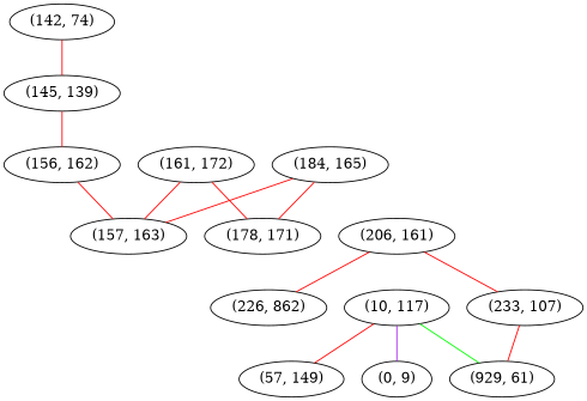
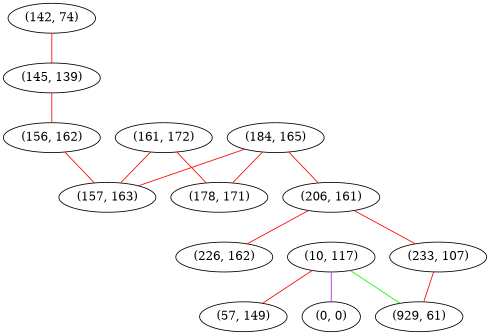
  graph {
    edge [color=red weight=1]
    "(142, 74)"
    "(145, 139)"
    "(156, 162)"
    n4 [label="(157, 163)"]
    "(161, 172)"
    "(178, 171)"
    "(184, 165)"
    "(206, 161)"
    "(233, 107)"
-   "(226, 162)" [label="(226, 862)"]
+   "(226, 162)"
    "(10, 117)"
-   "(0, 0)" [label="(0, 9)"]
+   "(0, 0)"
    "(57, 149)"
    n14 [label="(929, 61)"]
    "(142, 74)" -- "(145, 139)"
    "(145, 139)" -- "(156, 162)"
    "(156, 162)" -- n4
    "(161, 172)" -- n4
    "(161, 172)" -- "(178, 171)"
    "(184, 165)" -- n4
    "(184, 165)" -- "(178, 171)"
+   "(184, 165)" -- "(206, 161)"
    "(206, 161)" -- "(233, 107)"
    "(206, 161)" -- "(226, 162)"
    "(233, 107)" -- n14
    "(10, 117)" -- "(0, 0)" [color=purple weight=4]
    "(10, 117)" -- "(57, 149)"
    "(10, 117)" -- n14 [color=green weight=2]
  }
